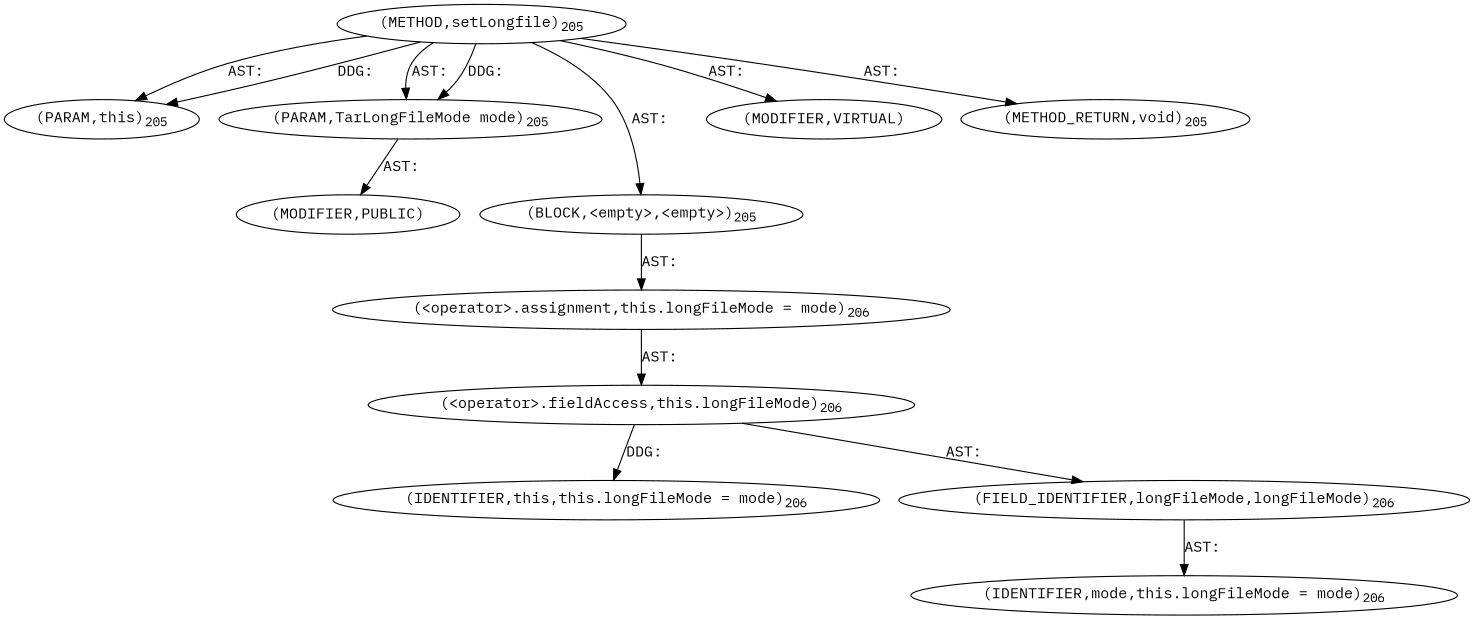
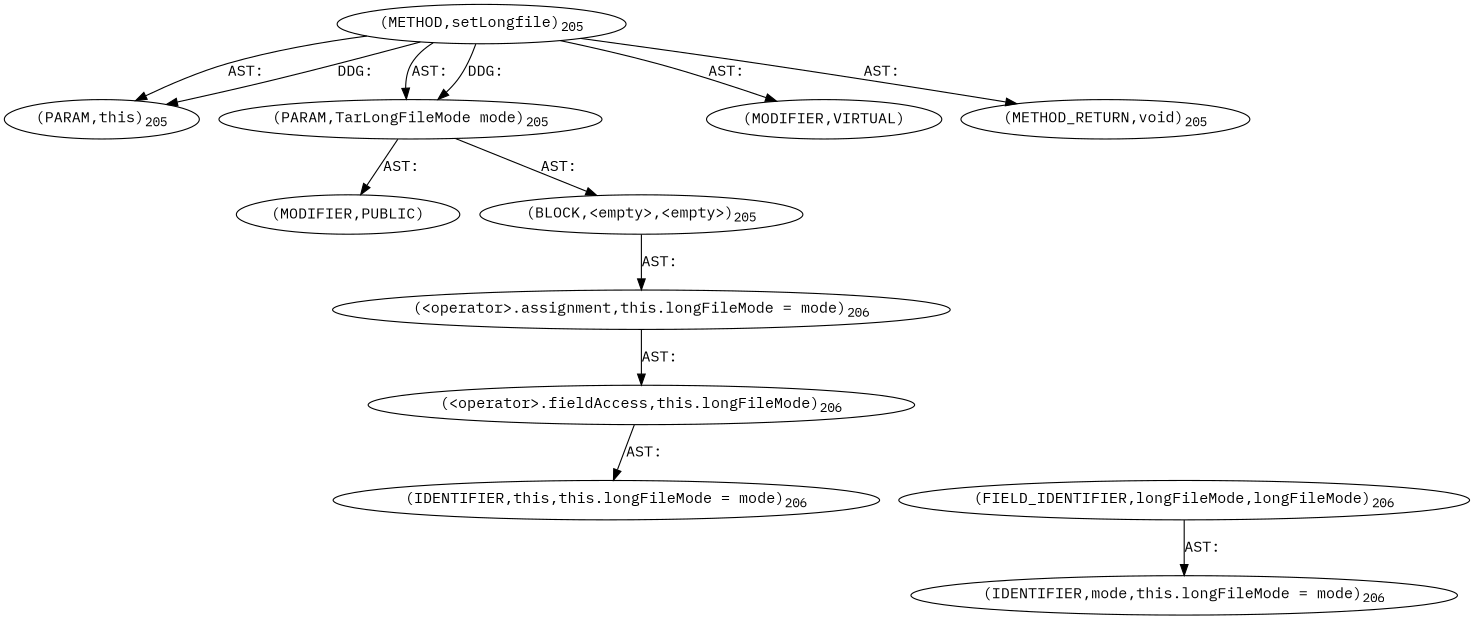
  digraph {
    fontname="IBM Plex Mono"
    node [fontname="IBM Plex Mono"]
    edge [fontname="IBM Plex Mono"]
    n1 [label=<(METHOD,setLongfile)<SUB>205</SUB>>]
    n2 [label=<(PARAM,this)<SUB>205</SUB>>]
    n3 [label=<(PARAM,TarLongFileMode mode)<SUB>205</SUB>>]
    n4 [label=<(BLOCK,&lt;empty&gt;,&lt;empty&gt;)<SUB>205</SUB>>]
    n5 [label=<(MODIFIER,VIRTUAL)>]
    n6 [label=<(METHOD_RETURN,void)<SUB>205</SUB>>]
    n7 [label=<(MODIFIER,PUBLIC)>]
    n8 [label=<(&lt;operator&gt;.assignment,this.longFileMode = mode)<SUB>206</SUB>>]
    n9 [label=<(&lt;operator&gt;.fieldAccess,this.longFileMode)<SUB>206</SUB>>]
    n10 [label=<(IDENTIFIER,this,this.longFileMode = mode)<SUB>206</SUB>>]
    n11 [label=<(FIELD_IDENTIFIER,longFileMode,longFileMode)<SUB>206</SUB>>]
    n12 [label=<(IDENTIFIER,mode,this.longFileMode = mode)<SUB>206</SUB>>]
    n1 -> n2 [label="AST: "]
    n1 -> n2 [label="DDG: "]
    n1 -> n3 [label="AST: "]
    n1 -> n3 [label="DDG: "]
-   n1 -> n4 [label="AST: "]
+   n3 -> n4 [label="AST: "]
    n1 -> n5 [label="AST: "]
    n1 -> n6 [label="AST: "]
    n3 -> n7 [label="AST: "]
    n4 -> n8 [label="AST: "]
    n8 -> n9 [label="AST: "]
-   n9 -> n10 [label="DDG: "]
-   n9 -> n11 [label="AST: "]
+   n9 -> n10 [label="AST: "]
    n11 -> n12 [label="AST: "]
  }
